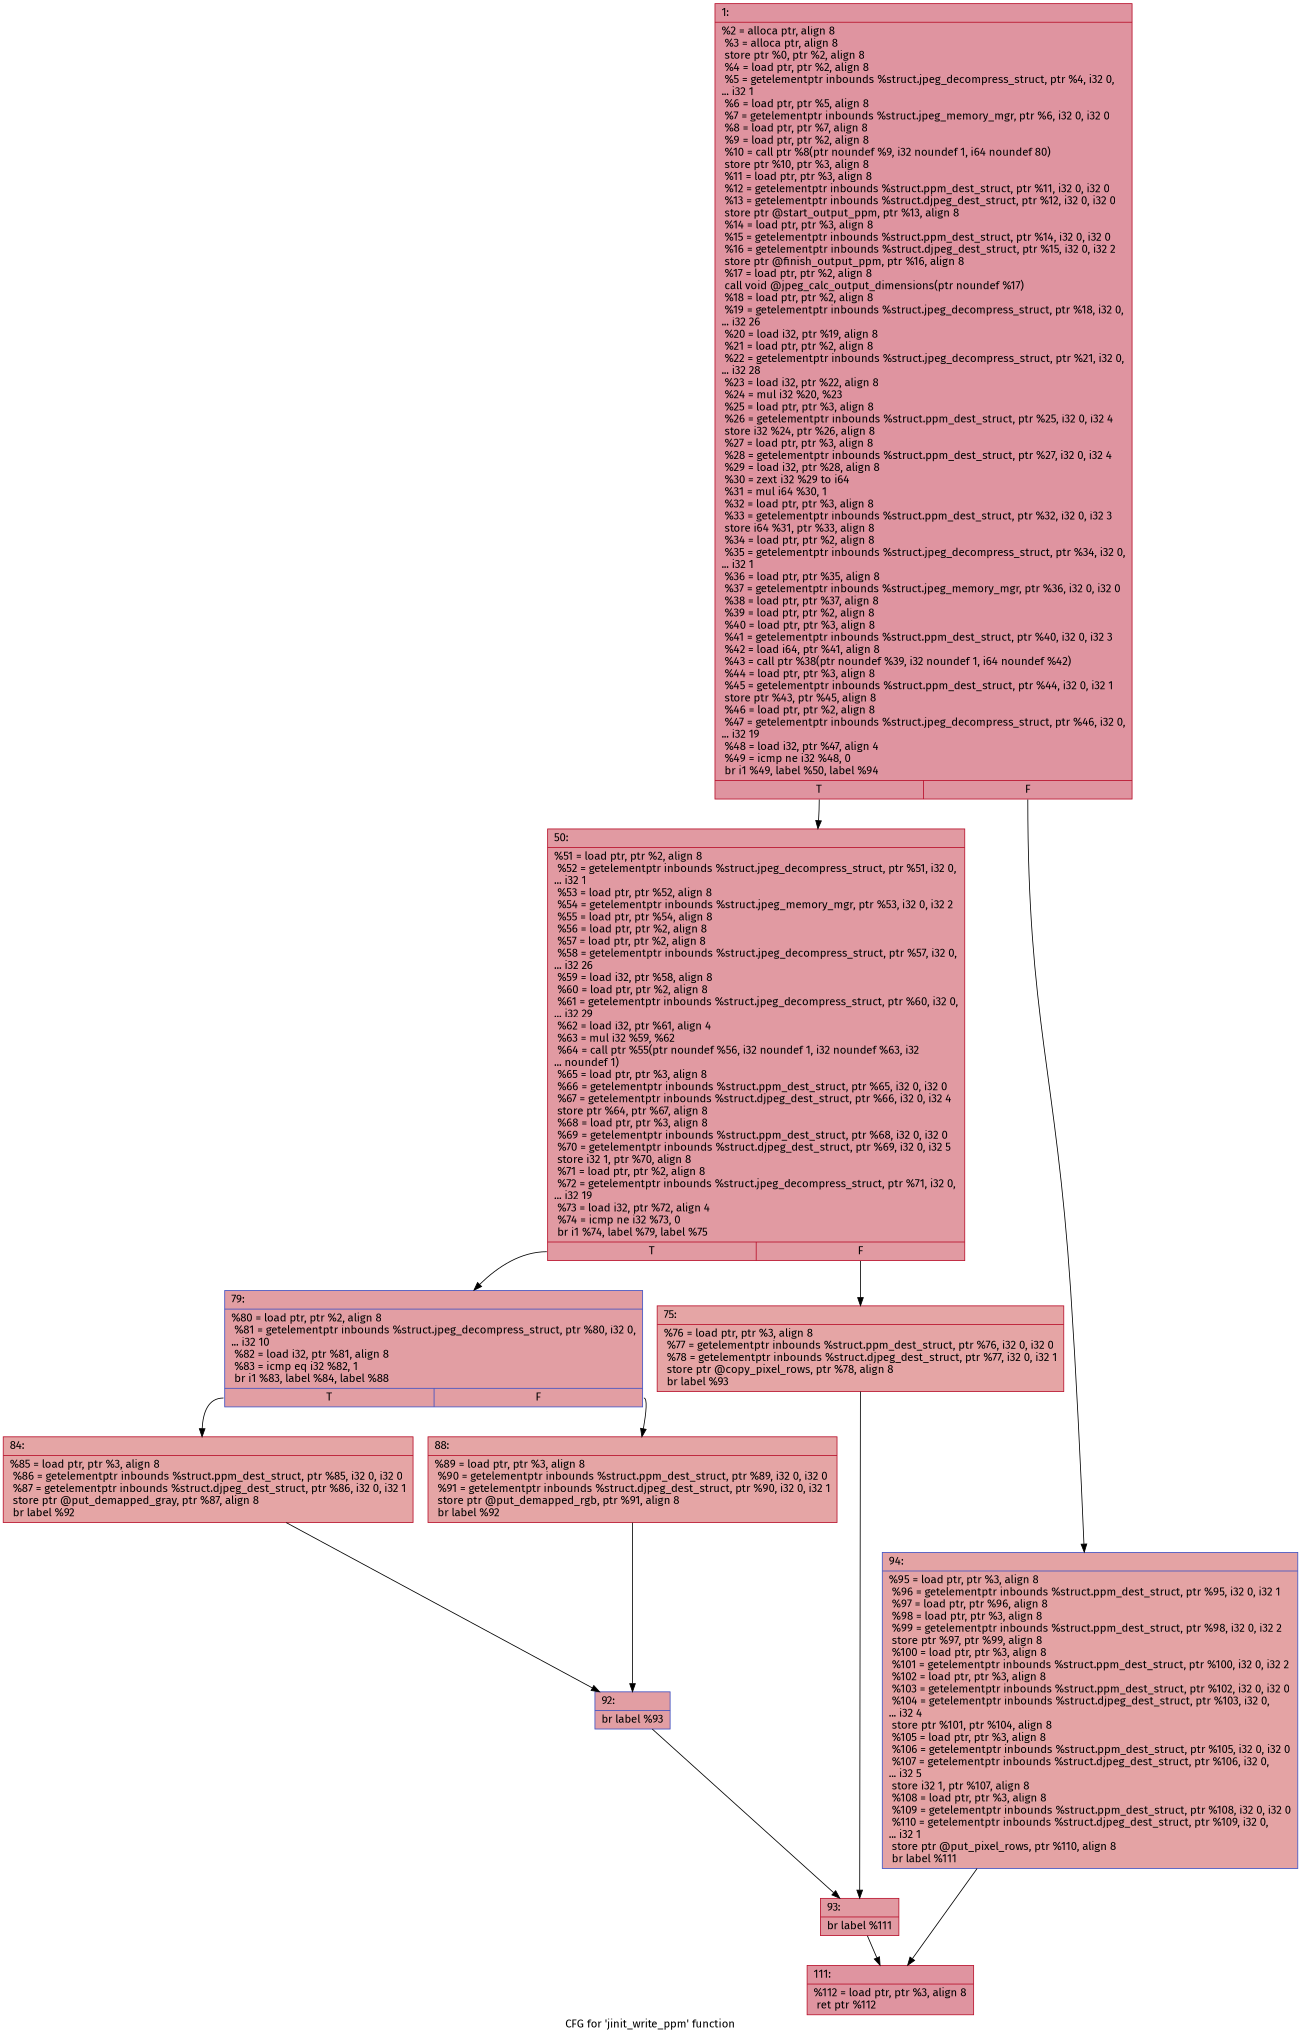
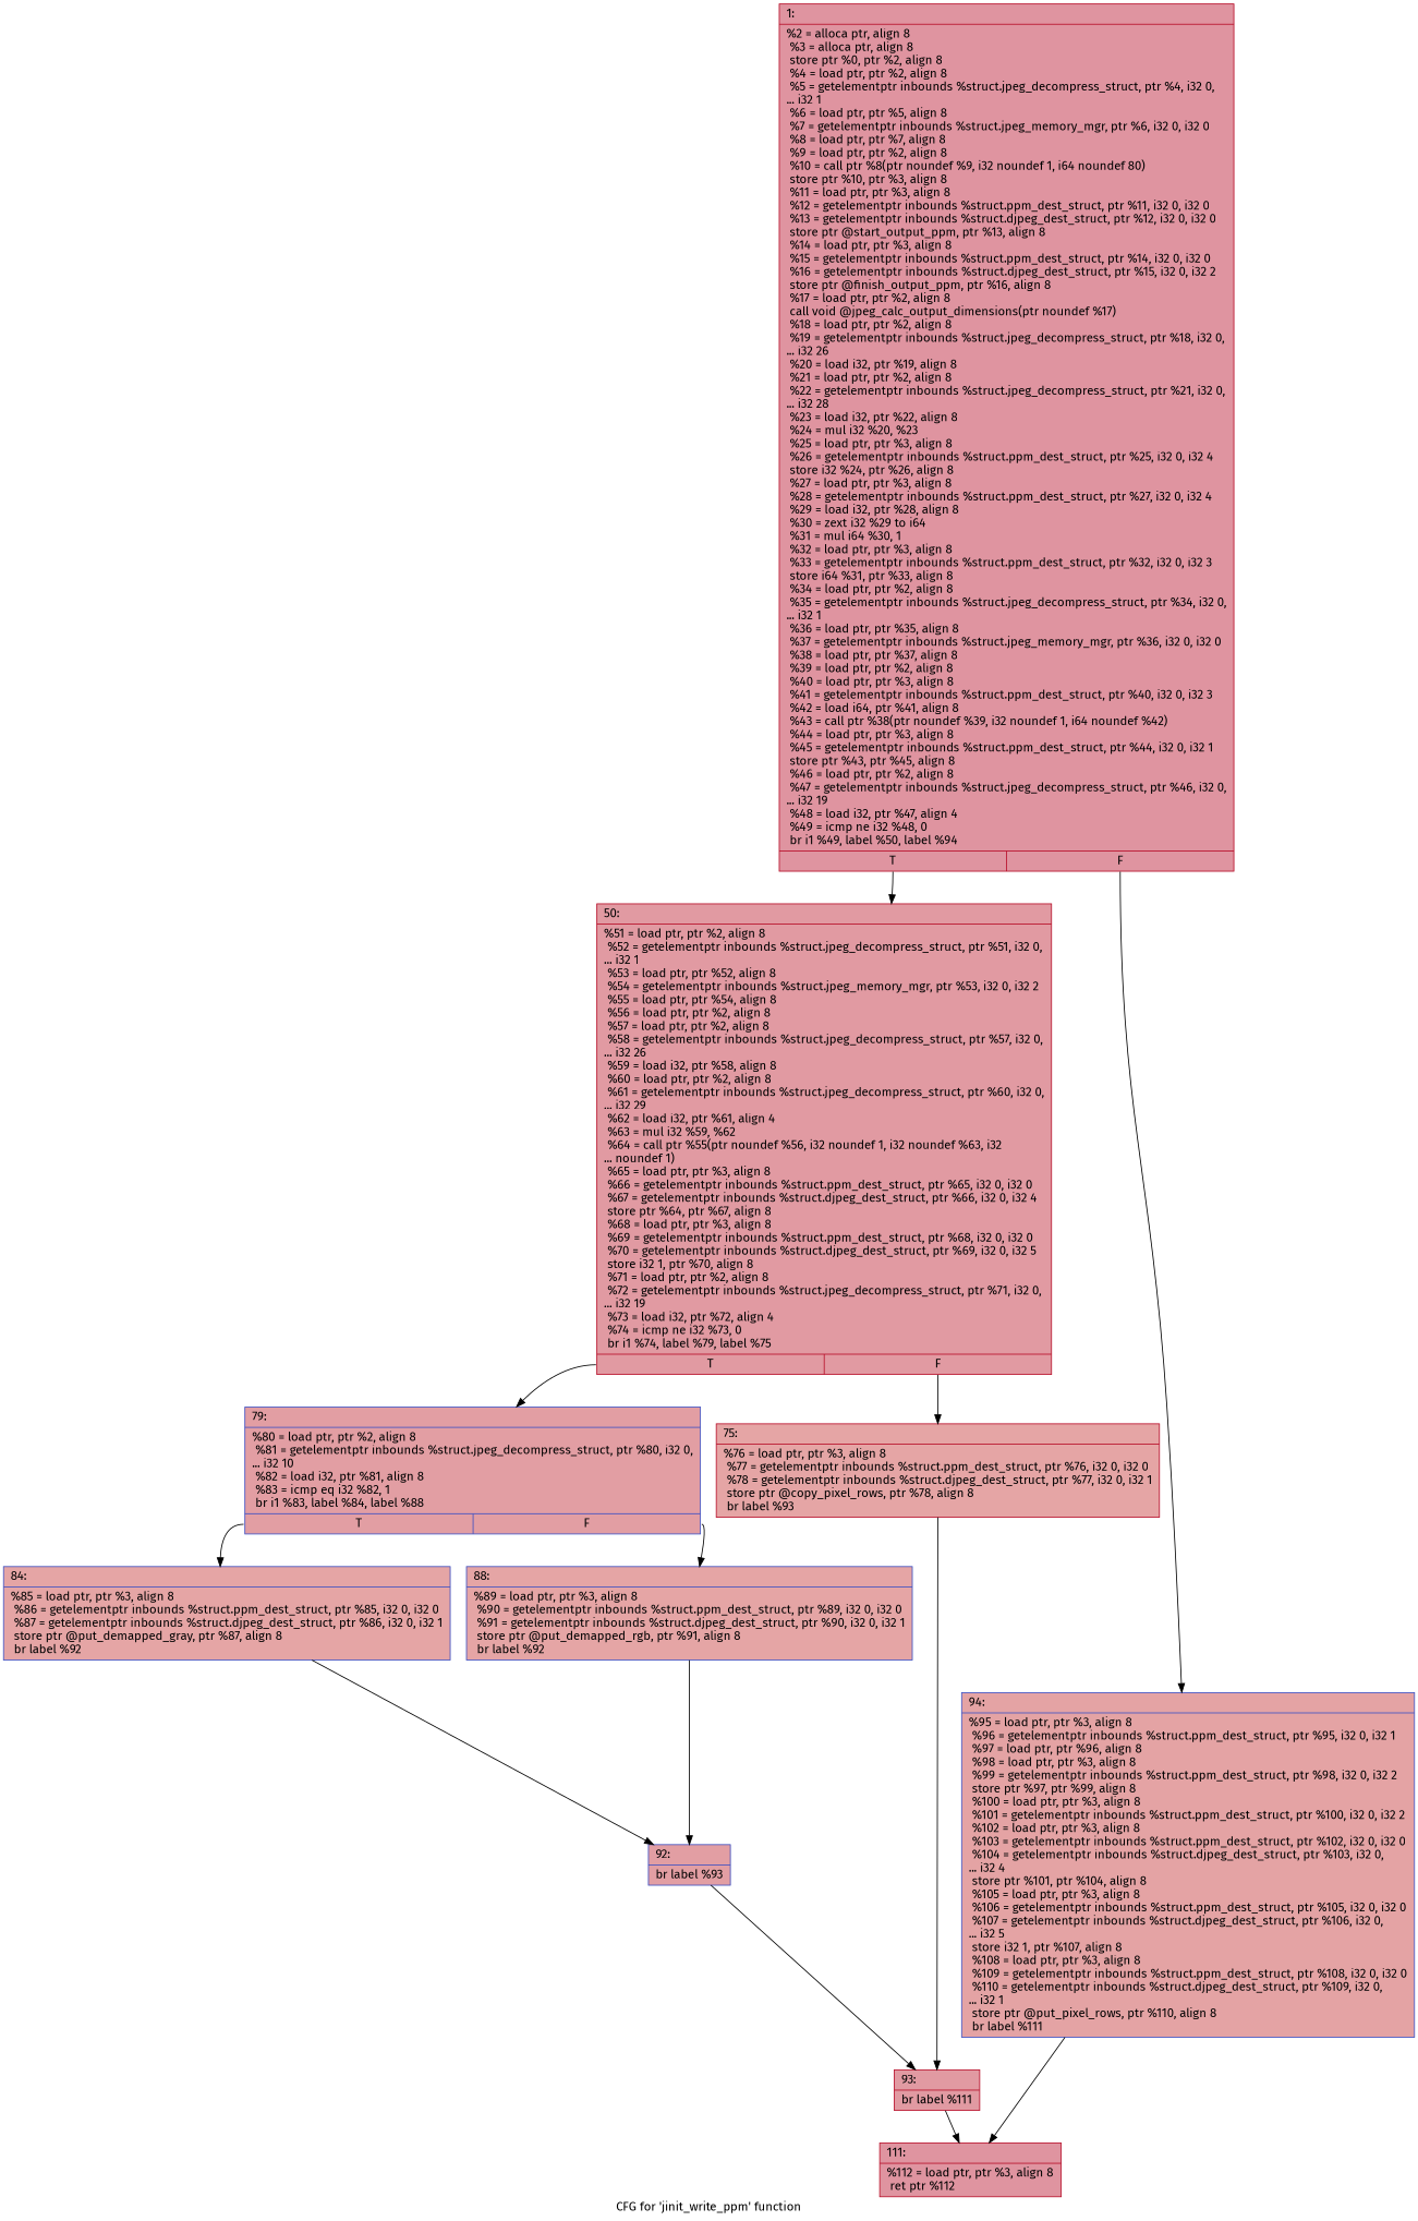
  digraph {
    fontname="Fira Sans"
    label="CFG for 'jinit_write_ppm' function"
    node [color="#b70d28ff" fillcolor="#c5333470" fontname="Fira Sans" shape=record style=filled]
    edge [fontname="Fira Sans"]
    n1 [fillcolor="#b70d2870" label="{1:\l|  %2 = alloca ptr, align 8\l  %3 = alloca ptr, align 8\l  store ptr %0, ptr %2, align 8\l  %4 = load ptr, ptr %2, align 8\l  %5 = getelementptr inbounds %struct.jpeg_decompress_struct, ptr %4, i32 0,\l... i32 1\l  %6 = load ptr, ptr %5, align 8\l  %7 = getelementptr inbounds %struct.jpeg_memory_mgr, ptr %6, i32 0, i32 0\l  %8 = load ptr, ptr %7, align 8\l  %9 = load ptr, ptr %2, align 8\l  %10 = call ptr %8(ptr noundef %9, i32 noundef 1, i64 noundef 80)\l  store ptr %10, ptr %3, align 8\l  %11 = load ptr, ptr %3, align 8\l  %12 = getelementptr inbounds %struct.ppm_dest_struct, ptr %11, i32 0, i32 0\l  %13 = getelementptr inbounds %struct.djpeg_dest_struct, ptr %12, i32 0, i32 0\l  store ptr @start_output_ppm, ptr %13, align 8\l  %14 = load ptr, ptr %3, align 8\l  %15 = getelementptr inbounds %struct.ppm_dest_struct, ptr %14, i32 0, i32 0\l  %16 = getelementptr inbounds %struct.djpeg_dest_struct, ptr %15, i32 0, i32 2\l  store ptr @finish_output_ppm, ptr %16, align 8\l  %17 = load ptr, ptr %2, align 8\l  call void @jpeg_calc_output_dimensions(ptr noundef %17)\l  %18 = load ptr, ptr %2, align 8\l  %19 = getelementptr inbounds %struct.jpeg_decompress_struct, ptr %18, i32 0,\l... i32 26\l  %20 = load i32, ptr %19, align 8\l  %21 = load ptr, ptr %2, align 8\l  %22 = getelementptr inbounds %struct.jpeg_decompress_struct, ptr %21, i32 0,\l... i32 28\l  %23 = load i32, ptr %22, align 8\l  %24 = mul i32 %20, %23\l  %25 = load ptr, ptr %3, align 8\l  %26 = getelementptr inbounds %struct.ppm_dest_struct, ptr %25, i32 0, i32 4\l  store i32 %24, ptr %26, align 8\l  %27 = load ptr, ptr %3, align 8\l  %28 = getelementptr inbounds %struct.ppm_dest_struct, ptr %27, i32 0, i32 4\l  %29 = load i32, ptr %28, align 8\l  %30 = zext i32 %29 to i64\l  %31 = mul i64 %30, 1\l  %32 = load ptr, ptr %3, align 8\l  %33 = getelementptr inbounds %struct.ppm_dest_struct, ptr %32, i32 0, i32 3\l  store i64 %31, ptr %33, align 8\l  %34 = load ptr, ptr %2, align 8\l  %35 = getelementptr inbounds %struct.jpeg_decompress_struct, ptr %34, i32 0,\l... i32 1\l  %36 = load ptr, ptr %35, align 8\l  %37 = getelementptr inbounds %struct.jpeg_memory_mgr, ptr %36, i32 0, i32 0\l  %38 = load ptr, ptr %37, align 8\l  %39 = load ptr, ptr %2, align 8\l  %40 = load ptr, ptr %3, align 8\l  %41 = getelementptr inbounds %struct.ppm_dest_struct, ptr %40, i32 0, i32 3\l  %42 = load i64, ptr %41, align 8\l  %43 = call ptr %38(ptr noundef %39, i32 noundef 1, i64 noundef %42)\l  %44 = load ptr, ptr %3, align 8\l  %45 = getelementptr inbounds %struct.ppm_dest_struct, ptr %44, i32 0, i32 1\l  store ptr %43, ptr %45, align 8\l  %46 = load ptr, ptr %2, align 8\l  %47 = getelementptr inbounds %struct.jpeg_decompress_struct, ptr %46, i32 0,\l... i32 19\l  %48 = load i32, ptr %47, align 4\l  %49 = icmp ne i32 %48, 0\l  br i1 %49, label %50, label %94\l|{<s0>T|<s1>F}}"]
    n2 [fillcolor="#bb1b2c70" label="{50:\l|  %51 = load ptr, ptr %2, align 8\l  %52 = getelementptr inbounds %struct.jpeg_decompress_struct, ptr %51, i32 0,\l... i32 1\l  %53 = load ptr, ptr %52, align 8\l  %54 = getelementptr inbounds %struct.jpeg_memory_mgr, ptr %53, i32 0, i32 2\l  %55 = load ptr, ptr %54, align 8\l  %56 = load ptr, ptr %2, align 8\l  %57 = load ptr, ptr %2, align 8\l  %58 = getelementptr inbounds %struct.jpeg_decompress_struct, ptr %57, i32 0,\l... i32 26\l  %59 = load i32, ptr %58, align 8\l  %60 = load ptr, ptr %2, align 8\l  %61 = getelementptr inbounds %struct.jpeg_decompress_struct, ptr %60, i32 0,\l... i32 29\l  %62 = load i32, ptr %61, align 4\l  %63 = mul i32 %59, %62\l  %64 = call ptr %55(ptr noundef %56, i32 noundef 1, i32 noundef %63, i32\l... noundef 1)\l  %65 = load ptr, ptr %3, align 8\l  %66 = getelementptr inbounds %struct.ppm_dest_struct, ptr %65, i32 0, i32 0\l  %67 = getelementptr inbounds %struct.djpeg_dest_struct, ptr %66, i32 0, i32 4\l  store ptr %64, ptr %67, align 8\l  %68 = load ptr, ptr %3, align 8\l  %69 = getelementptr inbounds %struct.ppm_dest_struct, ptr %68, i32 0, i32 0\l  %70 = getelementptr inbounds %struct.djpeg_dest_struct, ptr %69, i32 0, i32 5\l  store i32 1, ptr %70, align 8\l  %71 = load ptr, ptr %2, align 8\l  %72 = getelementptr inbounds %struct.jpeg_decompress_struct, ptr %71, i32 0,\l... i32 19\l  %73 = load i32, ptr %72, align 4\l  %74 = icmp ne i32 %73, 0\l  br i1 %74, label %79, label %75\l|{<s0>T|<s1>F}}"]
    n3 [color="#3d50c3ff" fillcolor="#c32e3170" label="{94:\l|  %95 = load ptr, ptr %3, align 8\l  %96 = getelementptr inbounds %struct.ppm_dest_struct, ptr %95, i32 0, i32 1\l  %97 = load ptr, ptr %96, align 8\l  %98 = load ptr, ptr %3, align 8\l  %99 = getelementptr inbounds %struct.ppm_dest_struct, ptr %98, i32 0, i32 2\l  store ptr %97, ptr %99, align 8\l  %100 = load ptr, ptr %3, align 8\l  %101 = getelementptr inbounds %struct.ppm_dest_struct, ptr %100, i32 0, i32 2\l  %102 = load ptr, ptr %3, align 8\l  %103 = getelementptr inbounds %struct.ppm_dest_struct, ptr %102, i32 0, i32 0\l  %104 = getelementptr inbounds %struct.djpeg_dest_struct, ptr %103, i32 0,\l... i32 4\l  store ptr %101, ptr %104, align 8\l  %105 = load ptr, ptr %3, align 8\l  %106 = getelementptr inbounds %struct.ppm_dest_struct, ptr %105, i32 0, i32 0\l  %107 = getelementptr inbounds %struct.djpeg_dest_struct, ptr %106, i32 0,\l... i32 5\l  store i32 1, ptr %107, align 8\l  %108 = load ptr, ptr %3, align 8\l  %109 = getelementptr inbounds %struct.ppm_dest_struct, ptr %108, i32 0, i32 0\l  %110 = getelementptr inbounds %struct.djpeg_dest_struct, ptr %109, i32 0,\l... i32 1\l  store ptr @put_pixel_rows, ptr %110, align 8\l  br label %111\l}"]
    n4 [color="#3d50c3ff" fillcolor="#be242e70" label="{79:\l|  %80 = load ptr, ptr %2, align 8\l  %81 = getelementptr inbounds %struct.jpeg_decompress_struct, ptr %80, i32 0,\l... i32 10\l  %82 = load i32, ptr %81, align 8\l  %83 = icmp eq i32 %82, 1\l  br i1 %83, label %84, label %88\l|{<s0>T|<s1>F}}"]
    n5 [label="{75:\l|  %76 = load ptr, ptr %3, align 8\l  %77 = getelementptr inbounds %struct.ppm_dest_struct, ptr %76, i32 0, i32 0\l  %78 = getelementptr inbounds %struct.djpeg_dest_struct, ptr %77, i32 0, i32 1\l  store ptr @copy_pixel_rows, ptr %78, align 8\l  br label %93\l}"]
    n6 [fillcolor="#b70d2870" label="{111:\l|  %112 = load ptr, ptr %3, align 8\l  ret ptr %112\l}"]
-   n7 [label="{84:\l|  %85 = load ptr, ptr %3, align 8\l  %86 = getelementptr inbounds %struct.ppm_dest_struct, ptr %85, i32 0, i32 0\l  %87 = getelementptr inbounds %struct.djpeg_dest_struct, ptr %86, i32 0, i32 1\l  store ptr @put_demapped_gray, ptr %87, align 8\l  br label %92\l}"]
-   n8 [label="{88:\l|  %89 = load ptr, ptr %3, align 8\l  %90 = getelementptr inbounds %struct.ppm_dest_struct, ptr %89, i32 0, i32 0\l  %91 = getelementptr inbounds %struct.djpeg_dest_struct, ptr %90, i32 0, i32 1\l  store ptr @put_demapped_rgb, ptr %91, align 8\l  br label %92\l}"]
+   n7 [color="#3d50c3ff" label="{84:\l|  %85 = load ptr, ptr %3, align 8\l  %86 = getelementptr inbounds %struct.ppm_dest_struct, ptr %85, i32 0, i32 0\l  %87 = getelementptr inbounds %struct.djpeg_dest_struct, ptr %86, i32 0, i32 1\l  store ptr @put_demapped_gray, ptr %87, align 8\l  br label %92\l}"]
+   n8 [color="#3d50c3ff" label="{88:\l|  %89 = load ptr, ptr %3, align 8\l  %90 = getelementptr inbounds %struct.ppm_dest_struct, ptr %89, i32 0, i32 0\l  %91 = getelementptr inbounds %struct.djpeg_dest_struct, ptr %90, i32 0, i32 1\l  store ptr @put_demapped_rgb, ptr %91, align 8\l  br label %92\l}"]
    n9 [fillcolor="#bb1b2c70" label="{93:\l|  br label %111\l}"]
    n10 [color="#3d50c3ff" fillcolor="#be242e70" label="{92:\l|  br label %93\l}"]
    n1 -> n2 [tailport=s0]
    n1 -> n3 [tailport=s1]
    n2 -> n4 [tailport=s0]
    n2 -> n5 [tailport=s1]
    n3 -> n6
    n4 -> n7 [tailport=s0]
    n4 -> n8 [tailport=s1]
    n5 -> n9
    n7 -> n10
    n8 -> n10
    n9 -> n6
    n10 -> n9
  }
